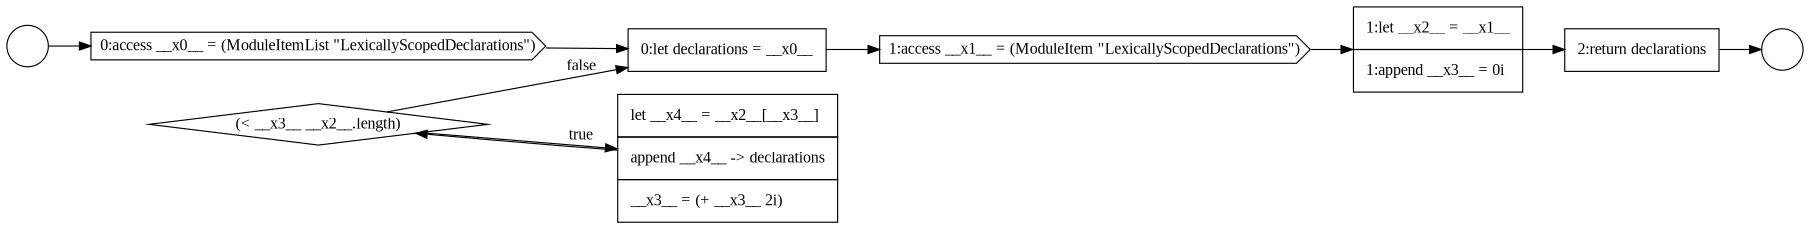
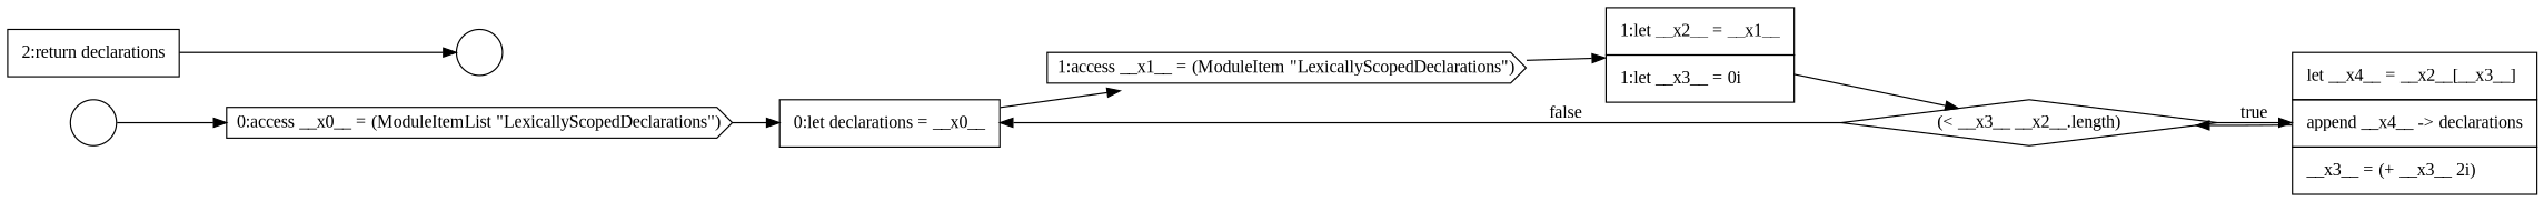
  digraph {
    fontname="Liberation Serif"
    rankdir=LR
    node [color=black fillcolor=white fontname="Liberation Serif" shape=none style=filled]
    edge [color=black fontname="Liberation Serif"]
    n1 [label=<<font color="black">     <table border="0" cellborder="1" cellspacing="0" cellpadding="10">       <tr><td align="left">0:let declarations = __x0__</td></tr>     </table>   </font>> margin=0]
    n2 [label=<<font color="black">1:access __x1__ = (ModuleItem &quot;LexicallyScopedDeclarations&quot;)</font>> shape=cds]
-   n3 [label=<<font color="black">     <table border="0" cellborder="1" cellspacing="0" cellpadding="10">       <tr><td align="left">1:let __x2__ = __x1__</td></tr>       <tr><td align="left">1:append __x3__ = 0i</td></tr>     </table>   </font>> margin=0]
+   n3 [label=<<font color="black">     <table border="0" cellborder="1" cellspacing="0" cellpadding="10">       <tr><td align="left">1:let __x2__ = __x1__</td></tr>       <tr><td align="left">1:let __x3__ = 0i</td></tr>     </table>   </font>> margin=0]
    n4 [label=<<font color="black">     <table border="0" cellborder="1" cellspacing="0" cellpadding="10">       <tr><td align="left">2:return declarations</td></tr>     </table>   </font>> margin=0]
    n5 [label=" " shape=circle]
    n6 [label=<<font color="black">0:access __x0__ = (ModuleItemList &quot;LexicallyScopedDeclarations&quot;)</font>> shape=cds]
    n7 [label=<<font color="black">(&lt; __x3__ __x2__.length)</font>> shape=diamond]
    n8 [label=<<font color="black">     <table border="0" cellborder="1" cellspacing="0" cellpadding="10">       <tr><td align="left">let __x4__ = __x2__[__x3__]</td></tr>       <tr><td align="left">append __x4__ -&gt; declarations</td></tr>       <tr><td align="left">__x3__ = (+ __x3__ 2i)</td></tr>     </table>   </font>> margin=0]
    n9 [label=" " shape=circle]
    n1 -> n2
    n2 -> n3
-   n3 -> n4
+   n3 -> n7
    n4 -> n5
    n6 -> n1
    n7 -> n1 [label=<<font color="black">false</font>>]
    n7 -> n8 [label=<<font color="black">true</font>>]
    n8 -> n7
    n9 -> n6
  }
